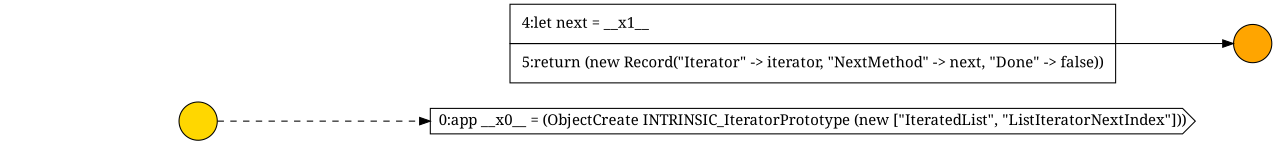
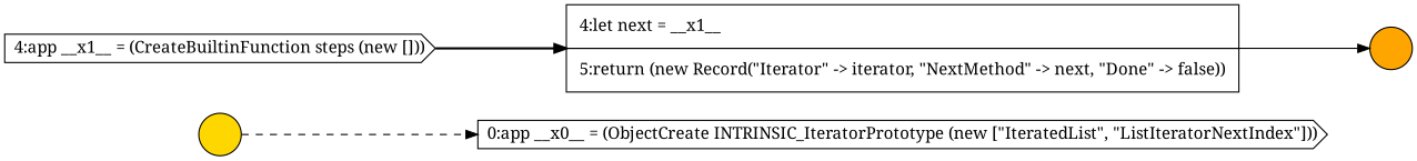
  digraph {
    fontname="Noto Serif"
    rankdir=LR
    node [color=black fillcolor=white fontname="Noto Serif" shape=circle style=filled]
    edge [color=black fontname="Noto Serif"]
    n1 [fillcolor=gold label=" "]
    n2 [label=<<font color="black">0:app __x0__ = (ObjectCreate INTRINSIC_IteratorPrototype (new [&quot;IteratedList&quot;, &quot;ListIteratorNextIndex&quot;]))</font>> shape=cds]
    n3 [fillcolor=orange label=" "]
    n4 [label=<<font color="black">     <table border="0" cellborder="1" cellspacing="0" cellpadding="10">       <tr><td align="left">4:let next = __x1__</td></tr>       <tr><td align="left">5:return (new Record(&quot;Iterator&quot; -&gt; iterator, &quot;NextMethod&quot; -&gt; next, &quot;Done&quot; -&gt; false))</td></tr>     </table>   </font>> margin=0 shape=none]
+   n5 [label=<<font color="black">4:app __x1__ = (CreateBuiltinFunction steps (new []))</font>> shape=cds]
    n1 -> n2 [style=dashed]
    n4 -> n3 [style=solid]
+   n5 -> n4 [style=bold]
  }
